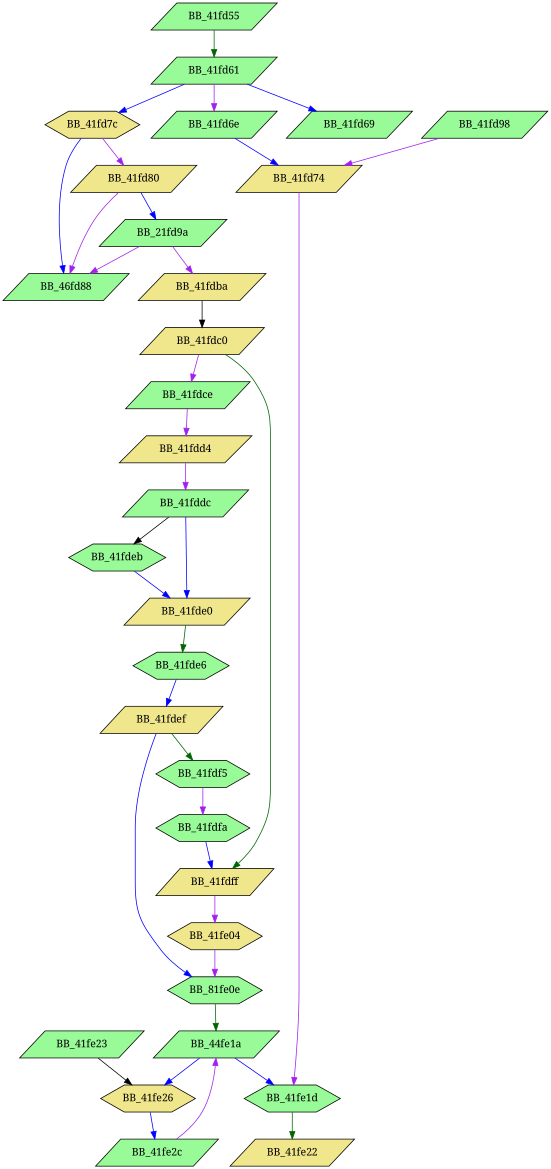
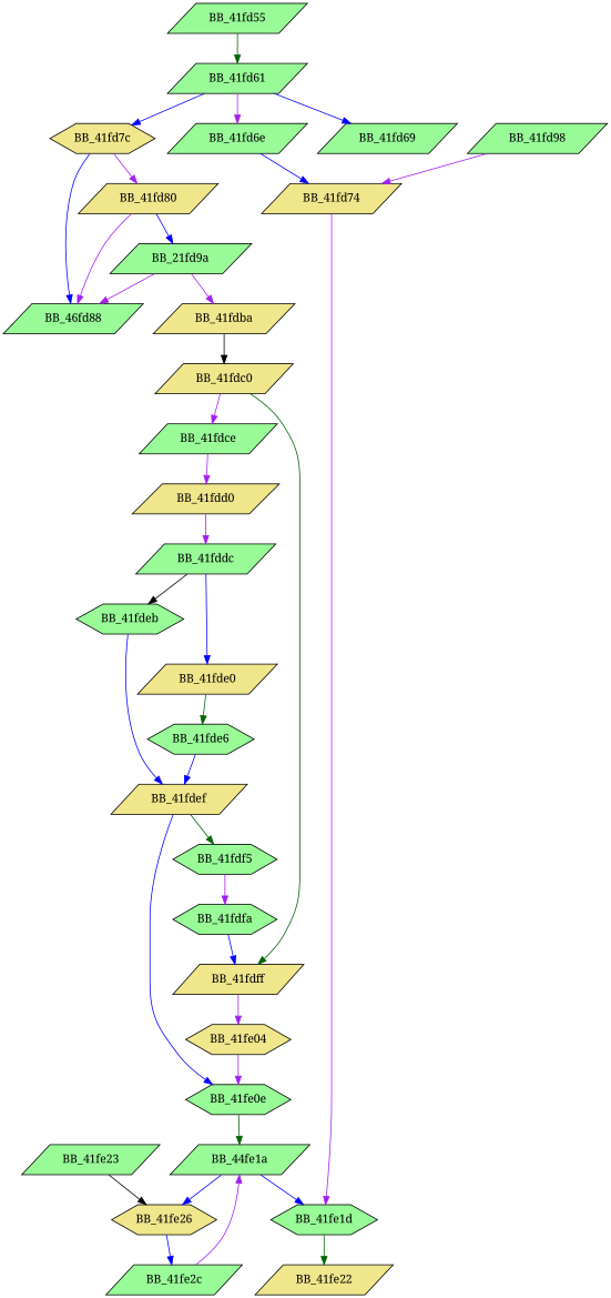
  digraph {
    fontname="Noto Serif"
    node [fillcolor=palegreen fontname="Noto Serif" shape=parallelogram style=filled]
    edge [color=purple fontname="Noto Serif"]
    BB_41fd55
    BB_41fd61
    BB_41fd69
    BB_41fd7c [fillcolor=khaki shape=hexagon]
    BB_41fd6e
    BB_41fd80 [fillcolor=khaki]
    n7 [label=BB_46fd88]
    BB_41fd74 [fillcolor=khaki]
    n9 [label=BB_21fd9a]
    BB_41fe1d [shape=hexagon]
    BB_41fe22 [fillcolor=khaki]
    BB_41fdba [fillcolor=khaki]
    BB_41fdc0 [fillcolor=khaki]
    BB_41fd98
    BB_41fdce
    BB_41fdff [fillcolor=khaki]
-   BB_41fdd4 [fillcolor=khaki]
+   BB_41fdd4 [fillcolor=khaki label=BB_41fdd0]
    BB_41fe04 [fillcolor=khaki shape=hexagon]
    BB_41fddc
-   BB_41fe0e [shape=hexagon label=BB_81fe0e]
+   BB_41fe0e [shape=hexagon]
    BB_41fde0 [fillcolor=khaki]
    BB_41fdeb [shape=hexagon]
    BB_41fde6 [shape=hexagon]
    BB_41fdef [fillcolor=khaki]
    BB_41fdf5 [shape=hexagon]
    BB_41fdfa [shape=hexagon]
    n27 [label=BB_44fe1a]
    BB_41fe26 [fillcolor=khaki shape=hexagon]
    BB_41fe2c
    BB_41fe23
    BB_41fd55 -> BB_41fd61 [color=darkgreen]
    BB_41fd61 -> BB_41fd69 [color=blue]
    BB_41fd61 -> BB_41fd7c [color=blue]
    BB_41fd61 -> BB_41fd6e
    BB_41fd7c -> BB_41fd80
    BB_41fd7c -> n7 [color=blue]
    BB_41fd6e -> BB_41fd74 [color=blue]
    BB_41fd80 -> n7
    BB_41fd80 -> n9 [color=blue]
    BB_41fd74 -> BB_41fe1d
    n9 -> n7
    n9 -> BB_41fdba
    BB_41fe1d -> BB_41fe22 [color=darkgreen]
    BB_41fdba -> BB_41fdc0 [color=black]
    BB_41fdc0 -> BB_41fdce
    BB_41fdc0 -> BB_41fdff [color=darkgreen]
    BB_41fd98 -> BB_41fd74
    BB_41fdce -> BB_41fdd4
    BB_41fdff -> BB_41fe04
    BB_41fdd4 -> BB_41fddc
    BB_41fe04 -> BB_41fe0e
    BB_41fddc -> BB_41fde0 [color=blue]
    BB_41fddc -> BB_41fdeb [color=black]
    BB_41fe0e -> n27 [color=darkgreen]
    BB_41fde0 -> BB_41fde6 [color=darkgreen]
-   BB_41fdeb -> BB_41fde0 [color=blue]
+   BB_41fdeb -> BB_41fdef [color=blue]
    BB_41fde6 -> BB_41fdef [color=blue]
    BB_41fdef -> BB_41fe0e [color=blue]
    BB_41fdef -> BB_41fdf5 [color=darkgreen]
    BB_41fdf5 -> BB_41fdfa
    BB_41fdfa -> BB_41fdff [color=blue]
    n27 -> BB_41fe1d [color=blue]
    n27 -> BB_41fe26 [color=blue]
    BB_41fe26 -> BB_41fe2c [color=blue]
    BB_41fe2c -> n27
    BB_41fe23 -> BB_41fe26 [color=black]
  }
